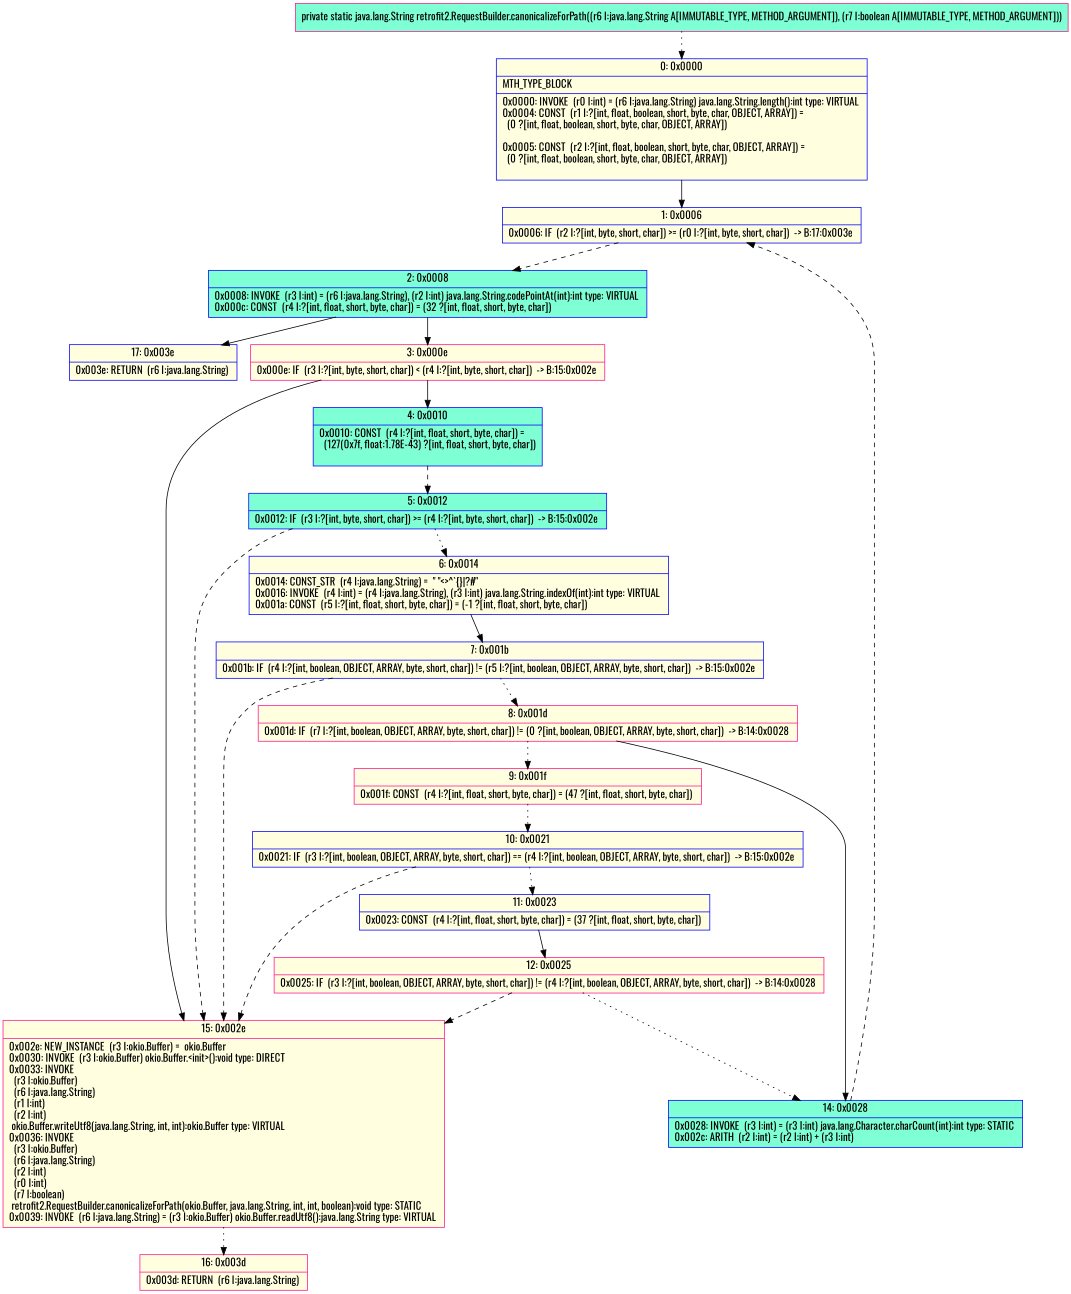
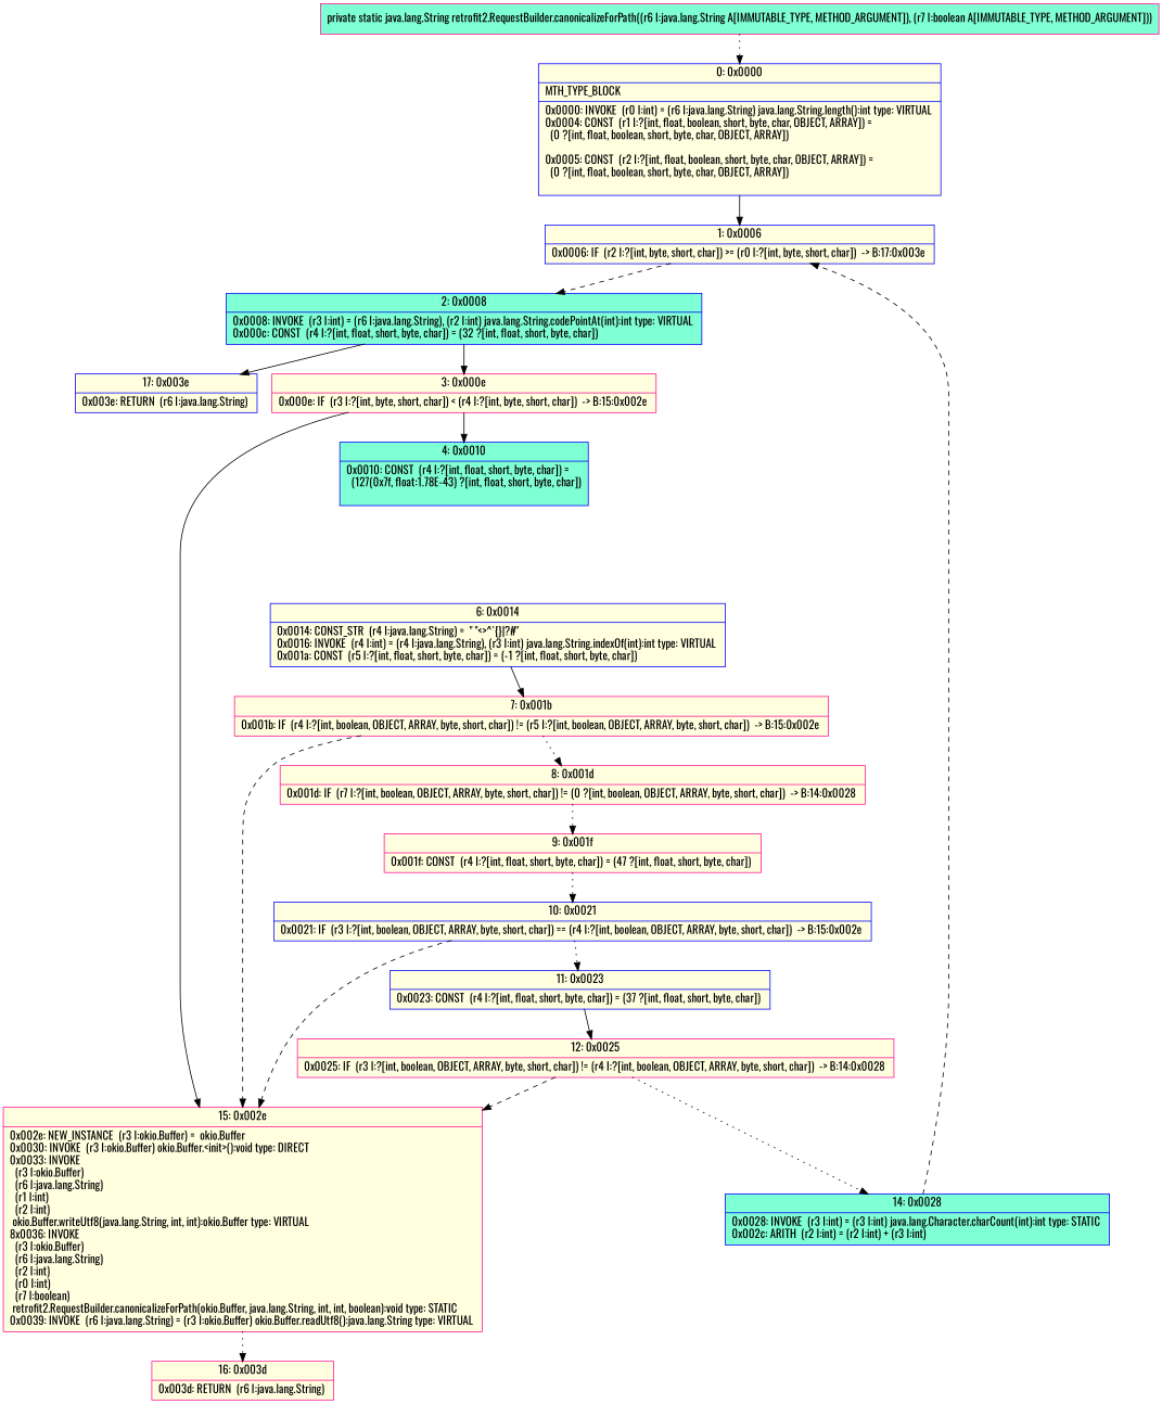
  digraph {
    fontname=Oswald
    node [color=blue fillcolor=lightyellow fontname=Oswald shape=record style=filled]
    edge [fontname=Oswald style=solid]
    n1 [label="{0\:\ 0x0000|MTH_TYPE_BLOCK\l|0x0000: INVOKE  (r0 I:int) = (r6 I:java.lang.String) java.lang.String.length():int type: VIRTUAL \l0x0004: CONST  (r1 I:?[int, float, boolean, short, byte, char, OBJECT, ARRAY]) = \l  (0 ?[int, float, boolean, short, byte, char, OBJECT, ARRAY])\l \l0x0005: CONST  (r2 I:?[int, float, boolean, short, byte, char, OBJECT, ARRAY]) = \l  (0 ?[int, float, boolean, short, byte, char, OBJECT, ARRAY])\l \l}"]
    n2 [label="{1\:\ 0x0006|0x0006: IF  (r2 I:?[int, byte, short, char]) \>= (r0 I:?[int, byte, short, char])  \-\> B:17:0x003e \l}"]
    n3 [fillcolor=aquamarine label="{2\:\ 0x0008|0x0008: INVOKE  (r3 I:int) = (r6 I:java.lang.String), (r2 I:int) java.lang.String.codePointAt(int):int type: VIRTUAL \l0x000c: CONST  (r4 I:?[int, float, short, byte, char]) = (32 ?[int, float, short, byte, char]) \l}"]
    n4 [label="{17\:\ 0x003e|0x003e: RETURN  (r6 I:java.lang.String) \l}"]
    n5 [color=deeppink label="{3\:\ 0x000e|0x000e: IF  (r3 I:?[int, byte, short, char]) \< (r4 I:?[int, byte, short, char])  \-\> B:15:0x002e \l}"]
    n6 [fillcolor=aquamarine label="{4\:\ 0x0010|0x0010: CONST  (r4 I:?[int, float, short, byte, char]) = \l  (127(0x7f, float:1.78E\-43) ?[int, float, short, byte, char])\l \l}"]
-   n7 [color=deeppink label="{15\:\ 0x002e|0x002e: NEW_INSTANCE  (r3 I:okio.Buffer) =  okio.Buffer \l0x0030: INVOKE  (r3 I:okio.Buffer) okio.Buffer.\<init\>():void type: DIRECT \l0x0033: INVOKE  \l  (r3 I:okio.Buffer)\l  (r6 I:java.lang.String)\l  (r1 I:int)\l  (r2 I:int)\l okio.Buffer.writeUtf8(java.lang.String, int, int):okio.Buffer type: VIRTUAL \l0x0036: INVOKE  \l  (r3 I:okio.Buffer)\l  (r6 I:java.lang.String)\l  (r2 I:int)\l  (r0 I:int)\l  (r7 I:boolean)\l retrofit2.RequestBuilder.canonicalizeForPath(okio.Buffer, java.lang.String, int, int, boolean):void type: STATIC \l0x0039: INVOKE  (r6 I:java.lang.String) = (r3 I:okio.Buffer) okio.Buffer.readUtf8():java.lang.String type: VIRTUAL \l}"]
-   n8 [fillcolor=aquamarine label="{5\:\ 0x0012|0x0012: IF  (r3 I:?[int, byte, short, char]) \>= (r4 I:?[int, byte, short, char])  \-\> B:15:0x002e \l}"]
+   n7 [color=deeppink label="{15\:\ 0x002e|0x002e: NEW_INSTANCE  (r3 I:okio.Buffer) =  okio.Buffer \l0x0030: INVOKE  (r3 I:okio.Buffer) okio.Buffer.\<init\>():void type: DIRECT \l0x0033: INVOKE  \l  (r3 I:okio.Buffer)\l  (r6 I:java.lang.String)\l  (r1 I:int)\l  (r2 I:int)\l okio.Buffer.writeUtf8(java.lang.String, int, int):okio.Buffer type: VIRTUAL \l8x0036: INVOKE  \l  (r3 I:okio.Buffer)\l  (r6 I:java.lang.String)\l  (r2 I:int)\l  (r0 I:int)\l  (r7 I:boolean)\l retrofit2.RequestBuilder.canonicalizeForPath(okio.Buffer, java.lang.String, int, int, boolean):void type: STATIC \l0x0039: INVOKE  (r6 I:java.lang.String) = (r3 I:okio.Buffer) okio.Buffer.readUtf8():java.lang.String type: VIRTUAL \l}"]
    n9 [color=deeppink label="{16\:\ 0x003d|0x003d: RETURN  (r6 I:java.lang.String) \l}"]
    n10 [label="{6\:\ 0x0014|0x0014: CONST_STR  (r4 I:java.lang.String) =  \" \"\<\>^`\{\}\|?#\" \l0x0016: INVOKE  (r4 I:int) = (r4 I:java.lang.String), (r3 I:int) java.lang.String.indexOf(int):int type: VIRTUAL \l0x001a: CONST  (r5 I:?[int, float, short, byte, char]) = (\-1 ?[int, float, short, byte, char]) \l}"]
-   n11 [label="{7\:\ 0x001b|0x001b: IF  (r4 I:?[int, boolean, OBJECT, ARRAY, byte, short, char]) != (r5 I:?[int, boolean, OBJECT, ARRAY, byte, short, char])  \-\> B:15:0x002e \l}"]
+   n11 [color=deeppink label="{7\:\ 0x001b|0x001b: IF  (r4 I:?[int, boolean, OBJECT, ARRAY, byte, short, char]) != (r5 I:?[int, boolean, OBJECT, ARRAY, byte, short, char])  \-\> B:15:0x002e \l}"]
    n12 [color=deeppink label="{8\:\ 0x001d|0x001d: IF  (r7 I:?[int, boolean, OBJECT, ARRAY, byte, short, char]) != (0 ?[int, boolean, OBJECT, ARRAY, byte, short, char])  \-\> B:14:0x0028 \l}"]
    n13 [color=deeppink label="{9\:\ 0x001f|0x001f: CONST  (r4 I:?[int, float, short, byte, char]) = (47 ?[int, float, short, byte, char]) \l}"]
    n14 [fillcolor=aquamarine label="{14\:\ 0x0028|0x0028: INVOKE  (r3 I:int) = (r3 I:int) java.lang.Character.charCount(int):int type: STATIC \l0x002c: ARITH  (r2 I:int) = (r2 I:int) + (r3 I:int) \l}"]
    n15 [label="{10\:\ 0x0021|0x0021: IF  (r3 I:?[int, boolean, OBJECT, ARRAY, byte, short, char]) == (r4 I:?[int, boolean, OBJECT, ARRAY, byte, short, char])  \-\> B:15:0x002e \l}"]
    n16 [label="{11\:\ 0x0023|0x0023: CONST  (r4 I:?[int, float, short, byte, char]) = (37 ?[int, float, short, byte, char]) \l}"]
    n17 [color=deeppink label="{12\:\ 0x0025|0x0025: IF  (r3 I:?[int, boolean, OBJECT, ARRAY, byte, short, char]) != (r4 I:?[int, boolean, OBJECT, ARRAY, byte, short, char])  \-\> B:14:0x0028 \l}"]
    n18 [color=deeppink fillcolor=aquamarine label="{private static java.lang.String retrofit2.RequestBuilder.canonicalizeForPath((r6 I:java.lang.String A[IMMUTABLE_TYPE, METHOD_ARGUMENT]), (r7 I:boolean A[IMMUTABLE_TYPE, METHOD_ARGUMENT])) }"]
    n1 -> n2
    n2 -> n3 [style=dashed]
    n3 -> n4
    n3 -> n5
    n5 -> n6
    n5 -> n7
-   n6 -> n8 [style=dashed]
    n7 -> n9 [style=dotted]
-   n8 -> n7 [style=dashed]
-   n8 -> n10 [style=dotted]
    n10 -> n11
    n11 -> n7 [style=dashed]
    n11 -> n12 [style=dotted]
    n12 -> n13 [style=dotted]
-   n12 -> n14
    n13 -> n15 [style=dotted]
    n14 -> n2 [style=dashed]
    n15 -> n7 [style=dashed]
    n15 -> n16 [style=dotted]
    n16 -> n17
    n17 -> n7 [style=dashed]
    n17 -> n14 [style=dotted]
    n18 -> n1 [style=dotted]
  }
